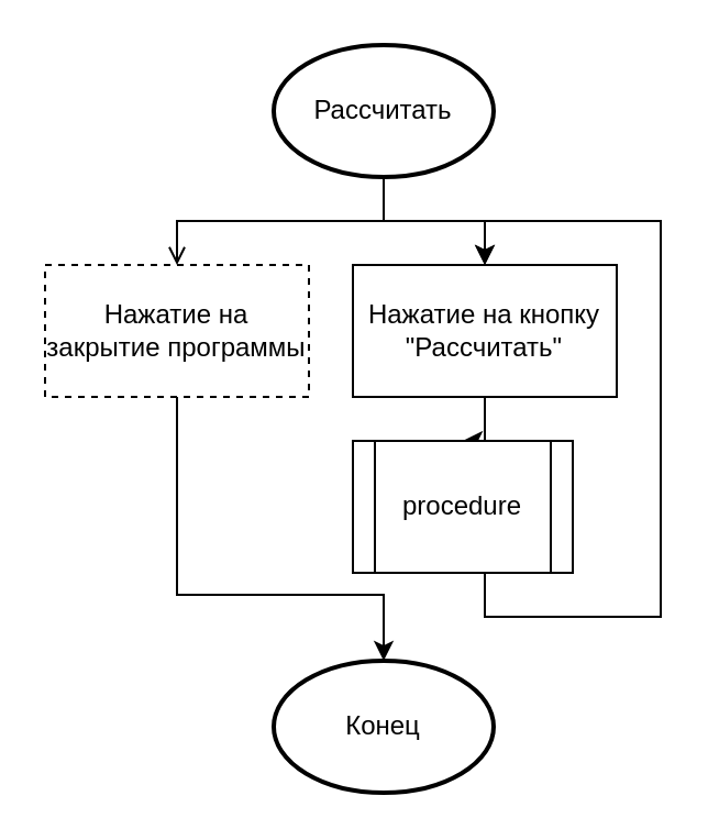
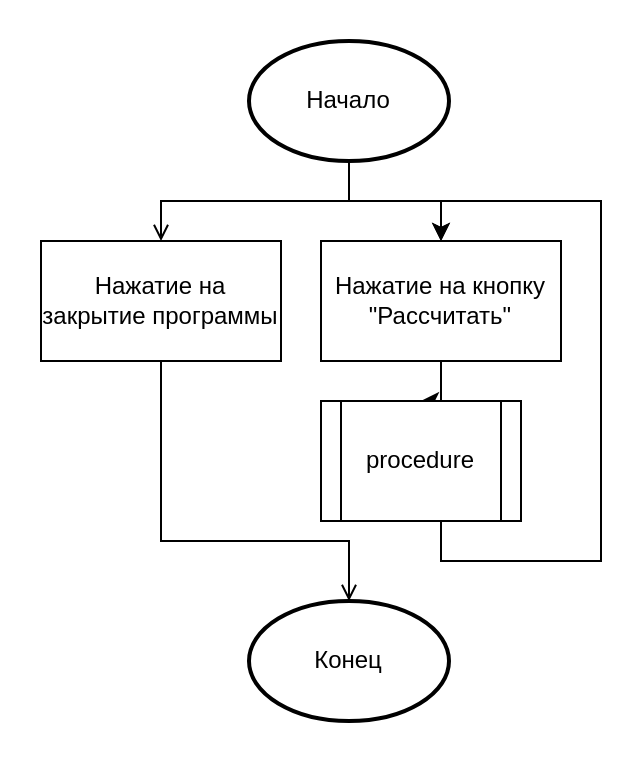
  <mxCell id="0" />
  <mxCell id="1" parent="0" />
  <mxCell id="2" style="edgeStyle=orthogonalEdgeStyle;rounded=0;orthogonalLoop=1;jettySize=auto;html=1;entryX=0.5;entryY=0;entryDx=0;entryDy=0;" edge="1" parent="1" source="4" target="6"><mxGeometry relative="1" as="geometry" /></mxCell>
  <mxCell id="3" style="edgeStyle=orthogonalEdgeStyle;rounded=0;orthogonalLoop=1;jettySize=auto;html=1;endArrow=open;" edge="1" parent="1" source="4" target="10"><mxGeometry relative="1" as="geometry" /></mxCell>
- <mxCell id="4" value="Рассчитать" style="strokeWidth=2;html=1;shape=mxgraph.flowchart.start_1;whiteSpace=wrap;" vertex="1" parent="1"><mxGeometry x="124" y="20" width="100" height="60" as="geometry" /></mxCell>
+ <mxCell id="4" value="Начало" style="strokeWidth=2;html=1;shape=mxgraph.flowchart.start_1;whiteSpace=wrap;" vertex="1" parent="1"><mxGeometry x="124" y="20" width="100" height="60" as="geometry" /></mxCell>
  <mxCell id="5" style="edgeStyle=orthogonalEdgeStyle;rounded=0;orthogonalLoop=1;jettySize=auto;html=1;entryX=0.5;entryY=0;entryDx=0;entryDy=0;" edge="1" parent="1" source="6" target="8"><mxGeometry relative="1" as="geometry" /></mxCell>
  <mxCell id="6" value="Нажатие на кнопку &quot;Рассчитать&quot;" style="rounded=0;whiteSpace=wrap;html=1;" vertex="1" parent="1"><mxGeometry x="160" y="120" width="120" height="60" as="geometry" /></mxCell>
  <mxCell id="7" style="edgeStyle=orthogonalEdgeStyle;rounded=0;orthogonalLoop=1;jettySize=auto;html=1;entryX=0.5;entryY=0;entryDx=0;entryDy=0;exitX=0.5;exitY=1;exitDx=0;exitDy=0;" edge="1" parent="1" source="8" target="6"><mxGeometry relative="1" as="geometry"><Array as="points"><mxPoint x="220" y="280" /><mxPoint x="300" y="280" /><mxPoint x="300" y="100" /><mxPoint x="220" y="100" /></Array></mxGeometry></mxCell>
  <mxCell id="8" value="procedure" style="shape=process;whiteSpace=wrap;html=1;backgroundOutline=1;" vertex="1" parent="1"><mxGeometry x="160" y="200" width="100" height="60" as="geometry" /></mxCell>
- <mxCell id="9" style="edgeStyle=orthogonalEdgeStyle;rounded=0;orthogonalLoop=1;jettySize=auto;html=1;" edge="1" parent="1" source="10" target="11"><mxGeometry relative="1" as="geometry"><Array as="points"><mxPoint x="80" y="270" /><mxPoint x="174" y="270" /></Array></mxGeometry></mxCell>
- <mxCell id="10" value="Нажатие на закрытие программы" style="rounded=0;whiteSpace=wrap;html=1;dashed=1;" vertex="1" parent="1"><mxGeometry x="20" y="120" width="120" height="60" as="geometry" /></mxCell>
+ <mxCell id="9" style="edgeStyle=orthogonalEdgeStyle;rounded=0;orthogonalLoop=1;jettySize=auto;html=1;endArrow=open;" edge="1" parent="1" source="10" target="11"><mxGeometry relative="1" as="geometry"><Array as="points"><mxPoint x="80" y="270" /><mxPoint x="174" y="270" /></Array></mxGeometry></mxCell>
+ <mxCell id="10" value="Нажатие на закрытие программы" style="rounded=0;whiteSpace=wrap;html=1;" vertex="1" parent="1"><mxGeometry x="20" y="120" width="120" height="60" as="geometry" /></mxCell>
  <mxCell id="11" value="Конец" style="strokeWidth=2;html=1;shape=mxgraph.flowchart.start_1;whiteSpace=wrap;" vertex="1" parent="1"><mxGeometry x="124" y="300" width="100" height="60" as="geometry" /></mxCell>
